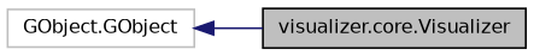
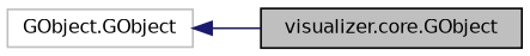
  digraph {
    rankdir=LR
    node [fontname=Helvetica fontsize=10 shape=record style=filled]
-   n1 [color=black fillcolor=grey75 fontcolor=black height=0.2 label="visualizer.core.Visualizer" width=0.4]
+   n1 [color=black fillcolor=grey75 fontcolor=black height=0.2 label="visualizer.core.GObject" width=0.4]
    n2 [color=grey75 fillcolor=white height=0.2 label="GObject.GObject" width=0.4]
    n2 -> n1 [color=midnightblue dir=back fontname=Helvetica fontsize=10 labelfontname=Helvetica labelfontsize=10 style=solid]
  }
